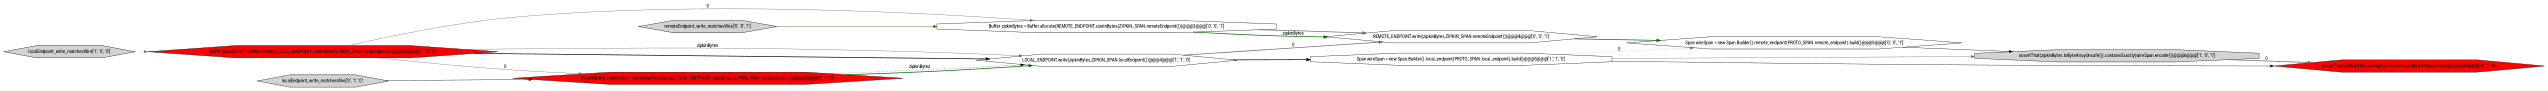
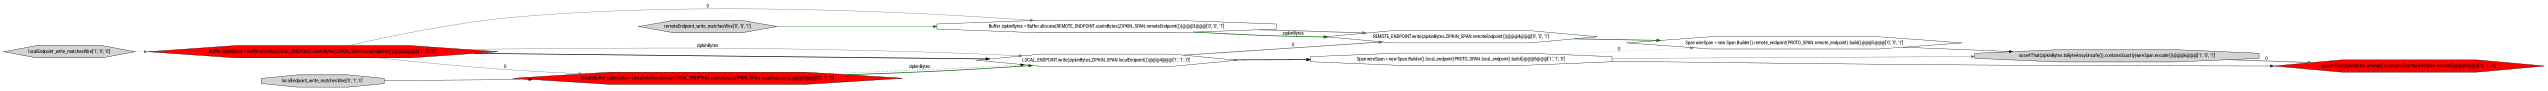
  digraph {
    rankdir=LR
    fontname="Roboto Condensed"
    node [fillcolor=white shape=hexagon style=filled fontname="Roboto Condensed"]
    edge [style=bold color=gray40 fontname="Roboto Condensed"]
    n1 [fillcolor=red label="UnsafeBuffer zipkinBytes = UnsafeBuffer.allocate(LOCAL_ENDPOINT.sizeInBytes(ZIPKIN_SPAN.localEndpoint()))@@@3@@@['0', '1', '0']"]
    n2 [label="LOCAL_ENDPOINT.write(zipkinBytes,ZIPKIN_SPAN.localEndpoint())@@@4@@@['1', '1', '0']"]
    n3 [label="Buffer zipkinBytes = Buffer.allocate(REMOTE_ENDPOINT.sizeInBytes(ZIPKIN_SPAN.remoteEndpoint()))@@@3@@@['0', '0', '1']" shape=octagon]
    n4 [label="REMOTE_ENDPOINT.write(zipkinBytes,ZIPKIN_SPAN.remoteEndpoint())@@@4@@@['0', '0', '1']"]
    n5 [fillcolor=red label="Buffer zipkinBytes = Buffer.allocate(LOCAL_ENDPOINT.sizeInBytes(ZIPKIN_SPAN.localEndpoint()))@@@3@@@['1', '0', '0']"]
    n6 [fillcolor=red label="assertThat(zipkinBytes.unwrap()).containsExactly(wireSpan.encode())@@@6@@@['0', '1', '0']"]
    n7 [fillcolor=lightgray label="remoteEndpoint_write_matchesWire['0', '0', '1']"]
    n8 [fillcolor=lightgray label="localEndpoint_write_matchesWire['1', '0', '0']"]
-   n9 [fillcolor=lightgray label="localEndpoint_write_matchesWire['0', '1', '0']"]
+   n9 [fillcolor=lightgray label="localEndpoint_write_matchesWire['0', '1', '0']" shape=octagon]
    n10 [fillcolor=lightgray label="assertThat(zipkinBytes.toByteArrayUnsafe()).containsExactly(wireSpan.encode())@@@6@@@['1', '0', '1']" shape=octagon]
    n11 [label="Span wireSpan = new Span.Builder().remote_endpoint(PROTO_SPAN.remote_endpoint).build()@@@5@@@['0', '0', '1']"]
    n12 [label="Span wireSpan = new Span.Builder().local_endpoint(PROTO_SPAN.local_endpoint).build()@@@5@@@['1', '1', '0']" shape=octagon]
    n1 -> n2 [label=zipkinBytes style=dotted color=black]
    n1 -> n2 [color=darkgreen]
    n2 -> n4 [label=0]
    n2 -> n12 [color=black]
    n3 -> n4 [label=zipkinBytes color=darkgreen]
    n3 -> n4
    n4 -> n11 [color=darkgreen]
    n5 -> n1 [label=0 style=solid]
    n5 -> n2 [color=black]
    n5 -> n2 [label=zipkinBytes style=solid]
    n5 -> n3 [label=0 style=solid]
    n7 -> n3 [style=solid color=darkgreen]
    n8 -> n5 [style=dotted]
    n9 -> n1 [style=solid color=black]
    n10 -> n6 [label=0]
    n11 -> n10 [style=solid color=black]
    n12 -> n6 [style=solid color=black]
    n12 -> n10 [style=solid]
    n12 -> n11 [label=0 style=dotted]
  }
